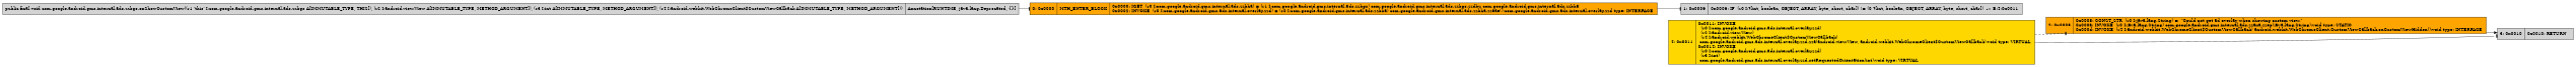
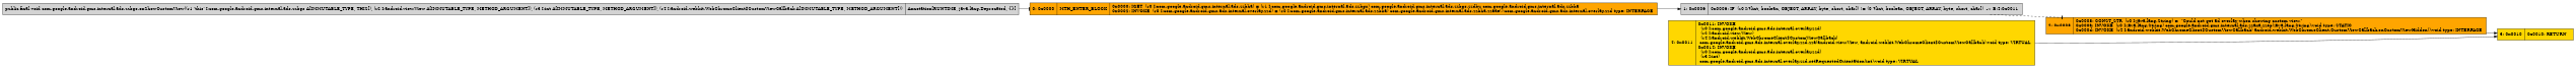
  digraph {
    rankdir=LR
    node [fillcolor=orange shape=record style=filled]
    edge [arrowhead=tee]
    n1 [label="{0\:\ 0x0000|MTH_ENTER_BLOCK\l|0x0000: IGET  (r0 I:com.google.android.gms.internal.ads.zzbha) = (r1 I:com.google.android.gms.internal.ads.zzbgs) com.google.android.gms.internal.ads.zzbgs.zzdbu com.google.android.gms.internal.ads.zzbha \l0x0002: INVOKE  (r0 I:com.google.android.gms.ads.internal.overlay.zzd) = (r0 I:com.google.android.gms.internal.ads.zzbha) com.google.android.gms.internal.ads.zzbha.zzaae():com.google.android.gms.ads.internal.overlay.zzd type: INTERFACE \l}"]
    n2 [fillcolor=lightgrey label="{1\:\ 0x0006|0x0006: IF  (r0 I:?[int, boolean, OBJECT, ARRAY, byte, short, char]) != (0 ?[int, boolean, OBJECT, ARRAY, byte, short, char])  \-\> B:4:0x0011 \l}"]
    n3 [label="{2\:\ 0x0008|0x0008: CONST_STR  (r0 I:java.lang.String) =  \"Could not get ad overlay when showing custom view.\" \l0x000a: INVOKE  (r0 I:java.lang.String) com.google.android.gms.internal.ads.zzaxa.zzep(java.lang.String):void type: STATIC \l0x000d: INVOKE  (r4 I:android.webkit.WebChromeClient$CustomViewCallback) android.webkit.WebChromeClient.CustomViewCallback.onCustomViewHidden():void type: INTERFACE \l}"]
-   n4 [fillcolor=lightgrey label="{3\:\ 0x0010|0x0010: RETURN   \l}"]
+   n4 [fillcolor=gold label="{3\:\ 0x0010|0x0010: RETURN   \l}"]
    n5 [fillcolor=gold label="{4\:\ 0x0011|0x0011: INVOKE  \l  (r0 I:com.google.android.gms.ads.internal.overlay.zzd)\l  (r2 I:android.view.View)\l  (r4 I:android.webkit.WebChromeClient$CustomViewCallback)\l com.google.android.gms.ads.internal.overlay.zzd.zza(android.view.View, android.webkit.WebChromeClient$CustomViewCallback):void type: VIRTUAL \l0x0014: INVOKE  \l  (r0 I:com.google.android.gms.ads.internal.overlay.zzd)\l  (r3 I:int)\l com.google.android.gms.ads.internal.overlay.zzd.setRequestedOrientation(int):void type: VIRTUAL \l}"]
    n6 [fillcolor=lightgrey label="{public final void com.google.android.gms.internal.ads.zzbgs.onShowCustomView((r1 'this' I:com.google.android.gms.internal.ads.zzbgs A[IMMUTABLE_TYPE, THIS]), (r2 I:android.view.View A[IMMUTABLE_TYPE, METHOD_ARGUMENT]), (r3 I:int A[IMMUTABLE_TYPE, METHOD_ARGUMENT]), (r4 I:android.webkit.WebChromeClient$CustomViewCallback A[IMMUTABLE_TYPE, METHOD_ARGUMENT]))  | Annotation[RUNTIME, java.lang.Deprecated, \{\}]\l}"]
-   n1 -> n2
-   n5 -> n3 [style=dashed]
+   n1 -> n2 [arrowhead=normal]
+   n2 -> n3 [style=dashed]
    n3 -> n4 [arrowhead=normal]
-   n5 -> n4
+   n5 -> n4 [arrowhead=normal]
    n6 -> n1
  }
